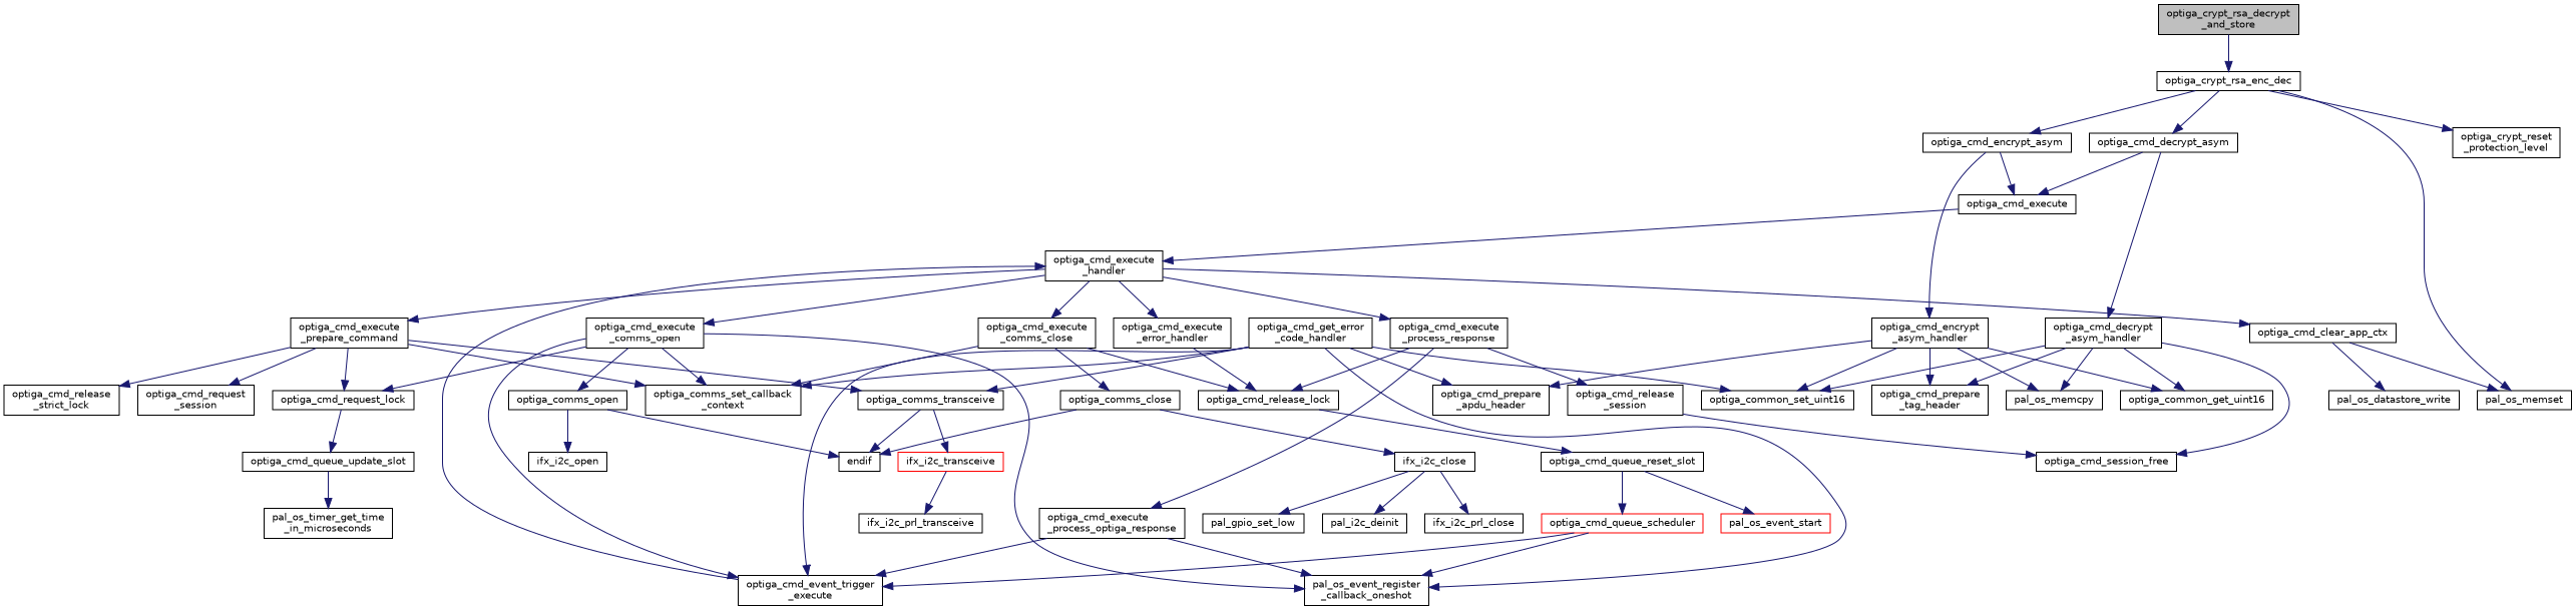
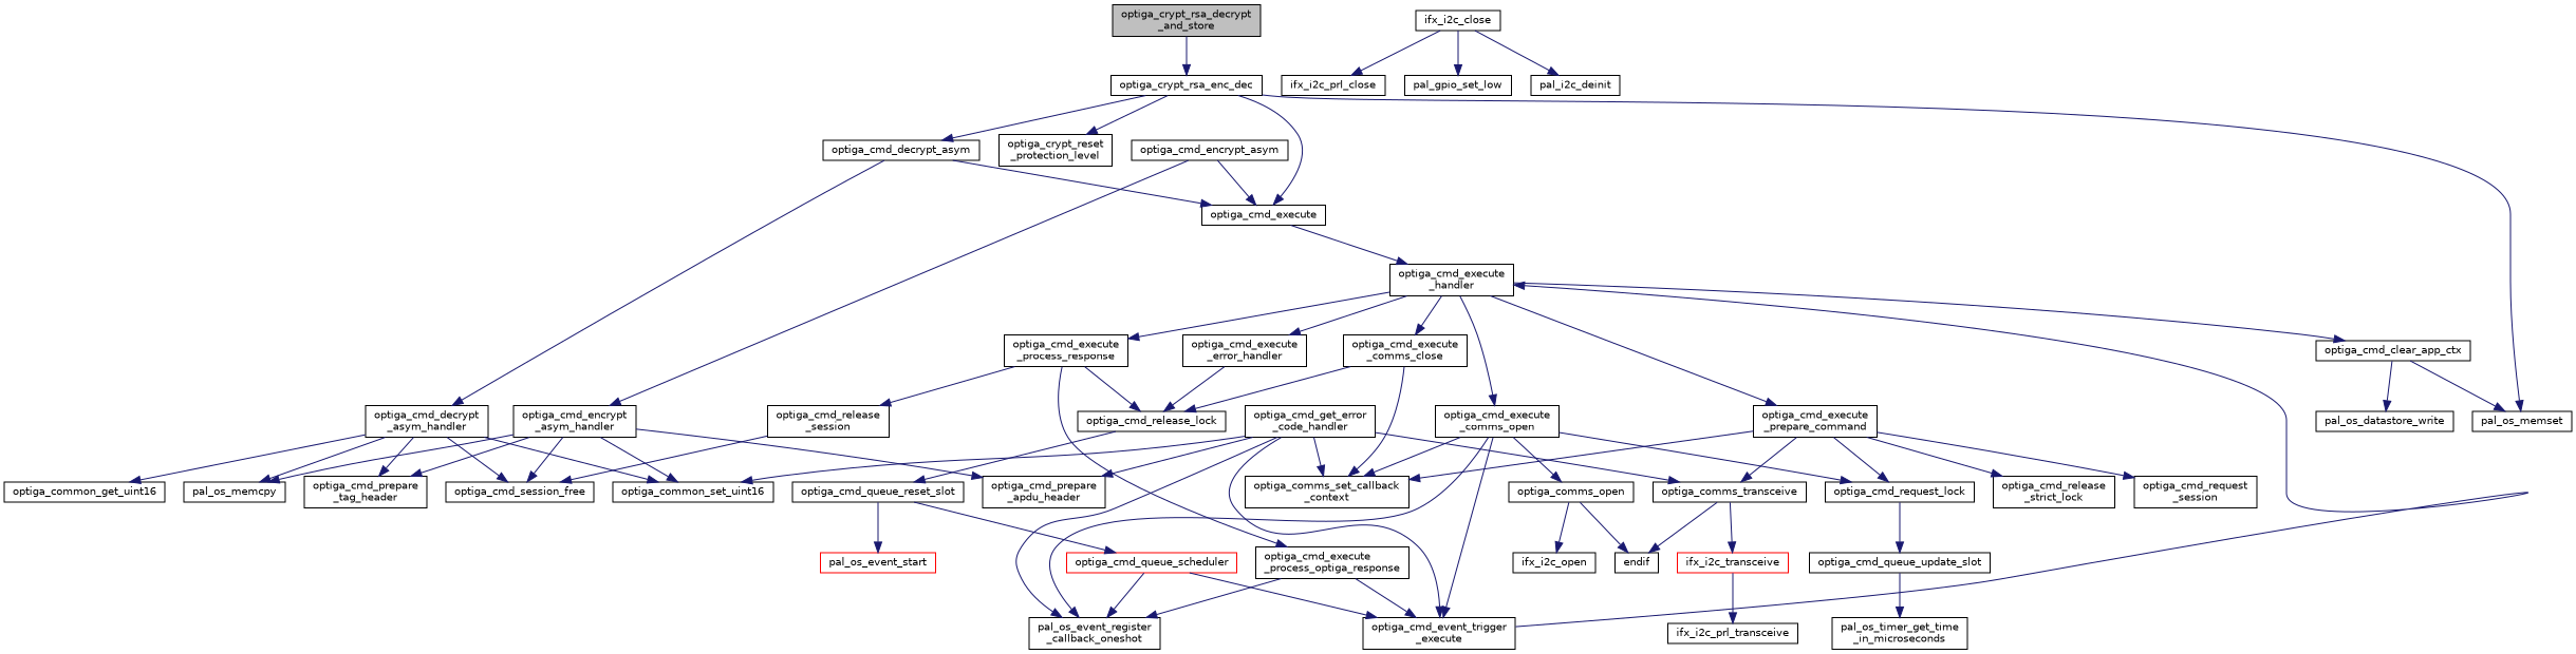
  digraph {
    rankdir=TB
    node [color=black fillcolor=white fontname=Helvetica fontsize=10 shape=record style=filled]
    edge [color=midnightblue fontname=Helvetica fontsize=10 labelfontname=Helvetica labelfontsize=10 style=solid]
    n1 [fillcolor=grey75 fontcolor=black height=0.2 label="optiga_crypt_rsa_decrypt\l_and_store" width=0.4]
    n2 [height=0.2 label=optiga_crypt_rsa_enc_dec width=0.4]
    n3 [height=0.2 label=optiga_cmd_decrypt_asym width=0.4]
    n4 [height=0.2 label=pal_os_memset width=0.4]
    n5 [height=0.2 label=optiga_cmd_encrypt_asym width=0.4]
    n6 [height=0.2 label="optiga_crypt_reset\l_protection_level" width=0.4]
    n7 [height=0.2 label="optiga_cmd_decrypt\l_asym_handler" width=0.4]
    n8 [height=0.2 label=optiga_cmd_execute width=0.4]
    n9 [height=0.2 label="optiga_cmd_encrypt\l_asym_handler" width=0.4]
    n10 [height=0.2 label="optiga_cmd_prepare\l_tag_header" width=0.4]
    n11 [height=0.2 label=optiga_common_get_uint16 width=0.4]
    n12 [height=0.2 label=optiga_common_set_uint16 width=0.4]
    n13 [height=0.2 label=pal_os_memcpy width=0.4]
    n14 [height=0.2 label=optiga_cmd_session_free width=0.4]
    n15 [height=0.2 label="optiga_cmd_execute\l_handler" width=0.4]
    n16 [height=0.2 label="optiga_cmd_prepare\l_apdu_header" width=0.4]
    n17 [height=0.2 label=optiga_cmd_clear_app_ctx width=0.4]
    n18 [height=0.2 label="optiga_cmd_execute\l_comms_close" width=0.4]
    n19 [height=0.2 label="optiga_cmd_execute\l_comms_open" width=0.4]
    n20 [height=0.2 label="optiga_cmd_execute\l_error_handler" width=0.4]
    n21 [height=0.2 label="optiga_cmd_execute\l_prepare_command" width=0.4]
    n22 [height=0.2 label="optiga_cmd_execute\l_process_response" width=0.4]
    n23 [height=0.2 label=pal_os_datastore_write width=0.4]
    n24 [height=0.2 label=optiga_cmd_release_lock width=0.4]
-   n25 [height=0.2 label=optiga_comms_close width=0.4]
    n26 [height=0.2 label="optiga_comms_set_callback\l_context" width=0.4]
    n27 [height=0.2 label="optiga_cmd_event_trigger\l_execute" width=0.4]
    n28 [height=0.2 label="pal_os_event_register\l_callback_oneshot" width=0.4]
    n29 [height=0.2 label=optiga_cmd_request_lock width=0.4]
    n30 [height=0.2 label=optiga_comms_open width=0.4]
    n31 [height=0.2 label="optiga_cmd_release\l_strict_lock" width=0.4]
    n32 [height=0.2 label="optiga_cmd_request\l_session" width=0.4]
    n33 [height=0.2 label=optiga_comms_transceive width=0.4]
    n34 [height=0.2 label="optiga_cmd_execute\l_process_optiga_response" width=0.4]
    n35 [height=0.2 label="optiga_cmd_release\l_session" width=0.4]
    n36 [height=0.2 label=optiga_cmd_queue_reset_slot width=0.4]
    n37 [height=0.2 label=endif width=0.4]
    n38 [height=0.2 label=ifx_i2c_close width=0.4]
    n39 [color=red height=0.2 label=optiga_cmd_queue_scheduler width=0.4]
    n40 [color=red height=0.2 label=pal_os_event_start width=0.4]
    n41 [height=0.2 label=ifx_i2c_prl_close width=0.4]
    n42 [height=0.2 label=pal_gpio_set_low width=0.4]
    n43 [height=0.2 label=pal_i2c_deinit width=0.4]
    n44 [height=0.2 label=optiga_cmd_queue_update_slot width=0.4]
    n45 [height=0.2 label=ifx_i2c_open width=0.4]
    n46 [height=0.2 label="pal_os_timer_get_time\l_in_microseconds" width=0.4]
    n47 [color=red height=0.2 label=ifx_i2c_transceive width=0.4]
    n48 [height=0.2 label=ifx_i2c_prl_transceive width=0.4]
    n49 [height=0.2 label="optiga_cmd_get_error\l_code_handler" width=0.4]
    n1 -> n2
    n2 -> n3
    n2 -> n4
-   n2 -> n5
+   n2 -> n8
    n2 -> n6
    n3 -> n7
    n3 -> n8
    n5 -> n8
    n5 -> n9
    n7 -> n10
    n7 -> n11
    n7 -> n12
    n7 -> n13
    n7 -> n14
    n8 -> n15
    n9 -> n10
-   n9 -> n11
+   n9 -> n14
    n9 -> n12
    n9 -> n13
    n9 -> n16
    n15 -> n17
    n15 -> n18
    n15 -> n19
    n15 -> n20
    n15 -> n21
    n15 -> n22
    n17 -> n4
    n17 -> n23
    n18 -> n24
-   n18 -> n25
    n18 -> n26
    n19 -> n26
    n19 -> n27
    n19 -> n28
    n19 -> n29
    n19 -> n30
    n20 -> n24
    n21 -> n26
    n21 -> n29
    n21 -> n31
    n21 -> n32
    n21 -> n33
    n22 -> n24
    n22 -> n34
    n22 -> n35
    n24 -> n36
-   n25 -> n37
-   n25 -> n38
    n27 -> n15
    n29 -> n44
    n30 -> n37
    n30 -> n45
    n33 -> n37
    n33 -> n47
    n34 -> n27
    n34 -> n28
    n35 -> n14
    n36 -> n39
    n36 -> n40
    n38 -> n41
    n38 -> n42
    n38 -> n43
    n39 -> n27
    n39 -> n28
    n44 -> n46
    n47 -> n48
    n49 -> n12
    n49 -> n16
    n49 -> n26
    n49 -> n27
    n49 -> n28
    n49 -> n33
  }
